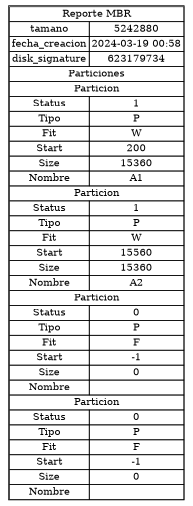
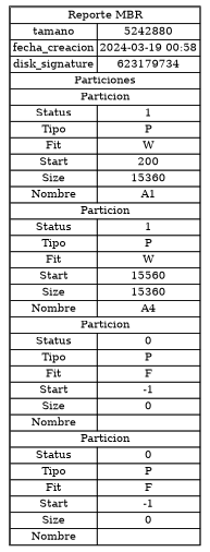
  digraph {
    labelloc=top
    rankdir=LR
-   n1 [label=<<table border="1" cellborder="1" cellspacing="0"> 			<tr><td colspan="2"> Reporte MBR </td></tr> 			<tr><td>tamano</td><td>5242880</td></tr> 			<tr><td>fecha_creacion</td><td>2024-03-19 00:58</td></tr> 			<tr><td>disk_signature</td><td>623179734</td></tr> 			<tr><td colspan="2"> Particiones </td></tr> 			<tr><td colspan="2"> Particion </td></tr> 			<tr><td> Status </td><td>1</td></tr> 			<tr><td> Tipo </td><td>P</td></tr> 			<tr><td> Fit </td><td>W</td></tr> 			<tr><td> Start </td><td>200</td></tr> 			<tr><td> Size </td><td>15360</td></tr> 			<tr><td> Nombre </td><td>A1</td></tr> 			<tr><td colspan="2"> Particion </td></tr> 			<tr><td> Status </td><td>1</td></tr> 			<tr><td> Tipo </td><td>P</td></tr> 			<tr><td> Fit </td><td>W</td></tr> 			<tr><td> Start </td><td>15560</td></tr> 			<tr><td> Size </td><td>15360</td></tr> 			<tr><td> Nombre </td><td>A2</td></tr> 			<tr><td colspan="2"> Particion </td></tr> 			<tr><td> Status </td><td>0</td></tr> 			<tr><td> Tipo </td><td>P</td></tr> 			<tr><td> Fit </td><td>F</td></tr> 			<tr><td> Start </td><td>-1</td></tr> 			<tr><td> Size </td><td>0</td></tr> 			<tr><td> Nombre </td><td></td></tr> 			<tr><td colspan="2"> Particion </td></tr> 			<tr><td> Status </td><td>0</td></tr> 			<tr><td> Tipo </td><td>P</td></tr> 			<tr><td> Fit </td><td>F</td></tr> 			<tr><td> Start </td><td>-1</td></tr> 			<tr><td> Size </td><td>0</td></tr> 			<tr><td> Nombre </td><td></td></tr> 		</table>> shape=plaintext]
+   n1 [label=<<table border="1" cellborder="1" cellspacing="0"> 			<tr><td colspan="2"> Reporte MBR </td></tr> 			<tr><td>tamano</td><td>5242880</td></tr> 			<tr><td>fecha_creacion</td><td>2024-03-19 00:58</td></tr> 			<tr><td>disk_signature</td><td>623179734</td></tr> 			<tr><td colspan="2"> Particiones </td></tr> 			<tr><td colspan="2"> Particion </td></tr> 			<tr><td> Status </td><td>1</td></tr> 			<tr><td> Tipo </td><td>P</td></tr> 			<tr><td> Fit </td><td>W</td></tr> 			<tr><td> Start </td><td>200</td></tr> 			<tr><td> Size </td><td>15360</td></tr> 			<tr><td> Nombre </td><td>A1</td></tr> 			<tr><td colspan="2"> Particion </td></tr> 			<tr><td> Status </td><td>1</td></tr> 			<tr><td> Tipo </td><td>P</td></tr> 			<tr><td> Fit </td><td>W</td></tr> 			<tr><td> Start </td><td>15560</td></tr> 			<tr><td> Size </td><td>15360</td></tr> 			<tr><td> Nombre </td><td>A4</td></tr> 			<tr><td colspan="2"> Particion </td></tr> 			<tr><td> Status </td><td>0</td></tr> 			<tr><td> Tipo </td><td>P</td></tr> 			<tr><td> Fit </td><td>F</td></tr> 			<tr><td> Start </td><td>-1</td></tr> 			<tr><td> Size </td><td>0</td></tr> 			<tr><td> Nombre </td><td></td></tr> 			<tr><td colspan="2"> Particion </td></tr> 			<tr><td> Status </td><td>0</td></tr> 			<tr><td> Tipo </td><td>P</td></tr> 			<tr><td> Fit </td><td>F</td></tr> 			<tr><td> Start </td><td>-1</td></tr> 			<tr><td> Size </td><td>0</td></tr> 			<tr><td> Nombre </td><td></td></tr> 		</table>> shape=plaintext]
  }
